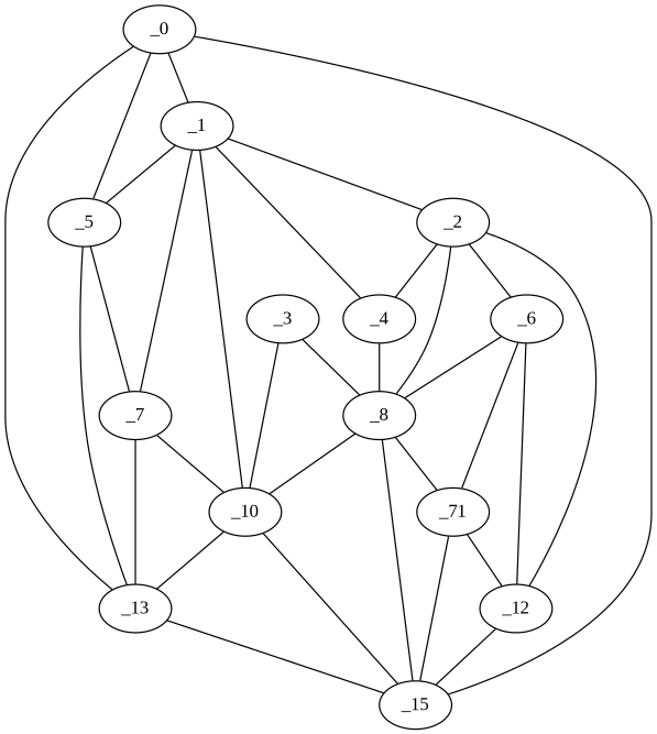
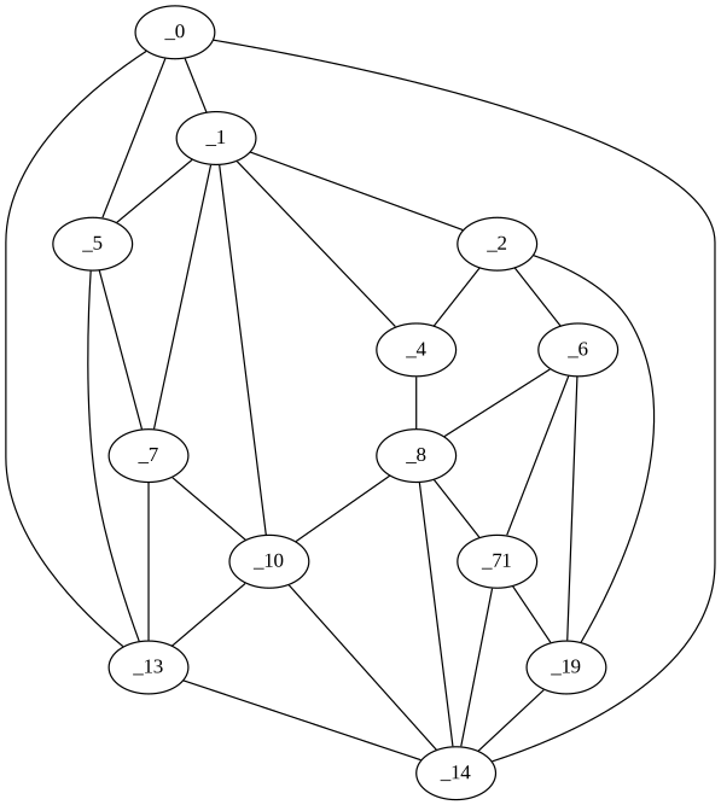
  graph {
    fontname="Liberation Serif"
    node [fontname="Liberation Serif" x=83]
    edge [fontname="Liberation Serif" valence=2]
    _0 [x=62 y=3]
    _1 [x=66 y=56]
    _5 [x=76 y=29]
    _13 [x=88 y=38]
-   _14 [x=92 y=42 label=_15]
+   _14 [x=92 y=42]
    _2 [x=72 y=97]
    _4 [x=75 y=76]
    _7 [x=79 y=37]
    _10 [y=53]
    _6 [x=78 y=101]
    _8 [x=80 y=87]
-   _12 [y=114]
-   _3 [x=75 y=69]
+   _12 [y=114 label=_19]
    n14 [label=_71 y=109]
    _0 -- _1 [valence=1]
    _0 -- _5 [valence=1]
    _0 -- _13
    _0 -- _14 [valence=1]
    _1 -- _5
    _1 -- _2 [valence=1]
    _1 -- _4 [valence=1]
    _1 -- _7
    _1 -- _10
    _5 -- _13
    _5 -- _7 [valence=1]
    _13 -- _14 [valence=1]
    _2 -- _4
    _2 -- _6 [valence=1]
-   _2 -- _8
    _2 -- _12
    _4 -- _8 [valence=1]
    _7 -- _13
    _7 -- _10 [valence=1]
    _10 -- _13
    _10 -- _14 [valence=1]
    _6 -- _8
    _6 -- _12
    _6 -- n14 [valence=1]
    _8 -- _14
    _8 -- _10
    _8 -- n14
    _12 -- _14
-   _3 -- _10
-   _3 -- _8
    n14 -- _14 [valence=1]
    n14 -- _12
  }
